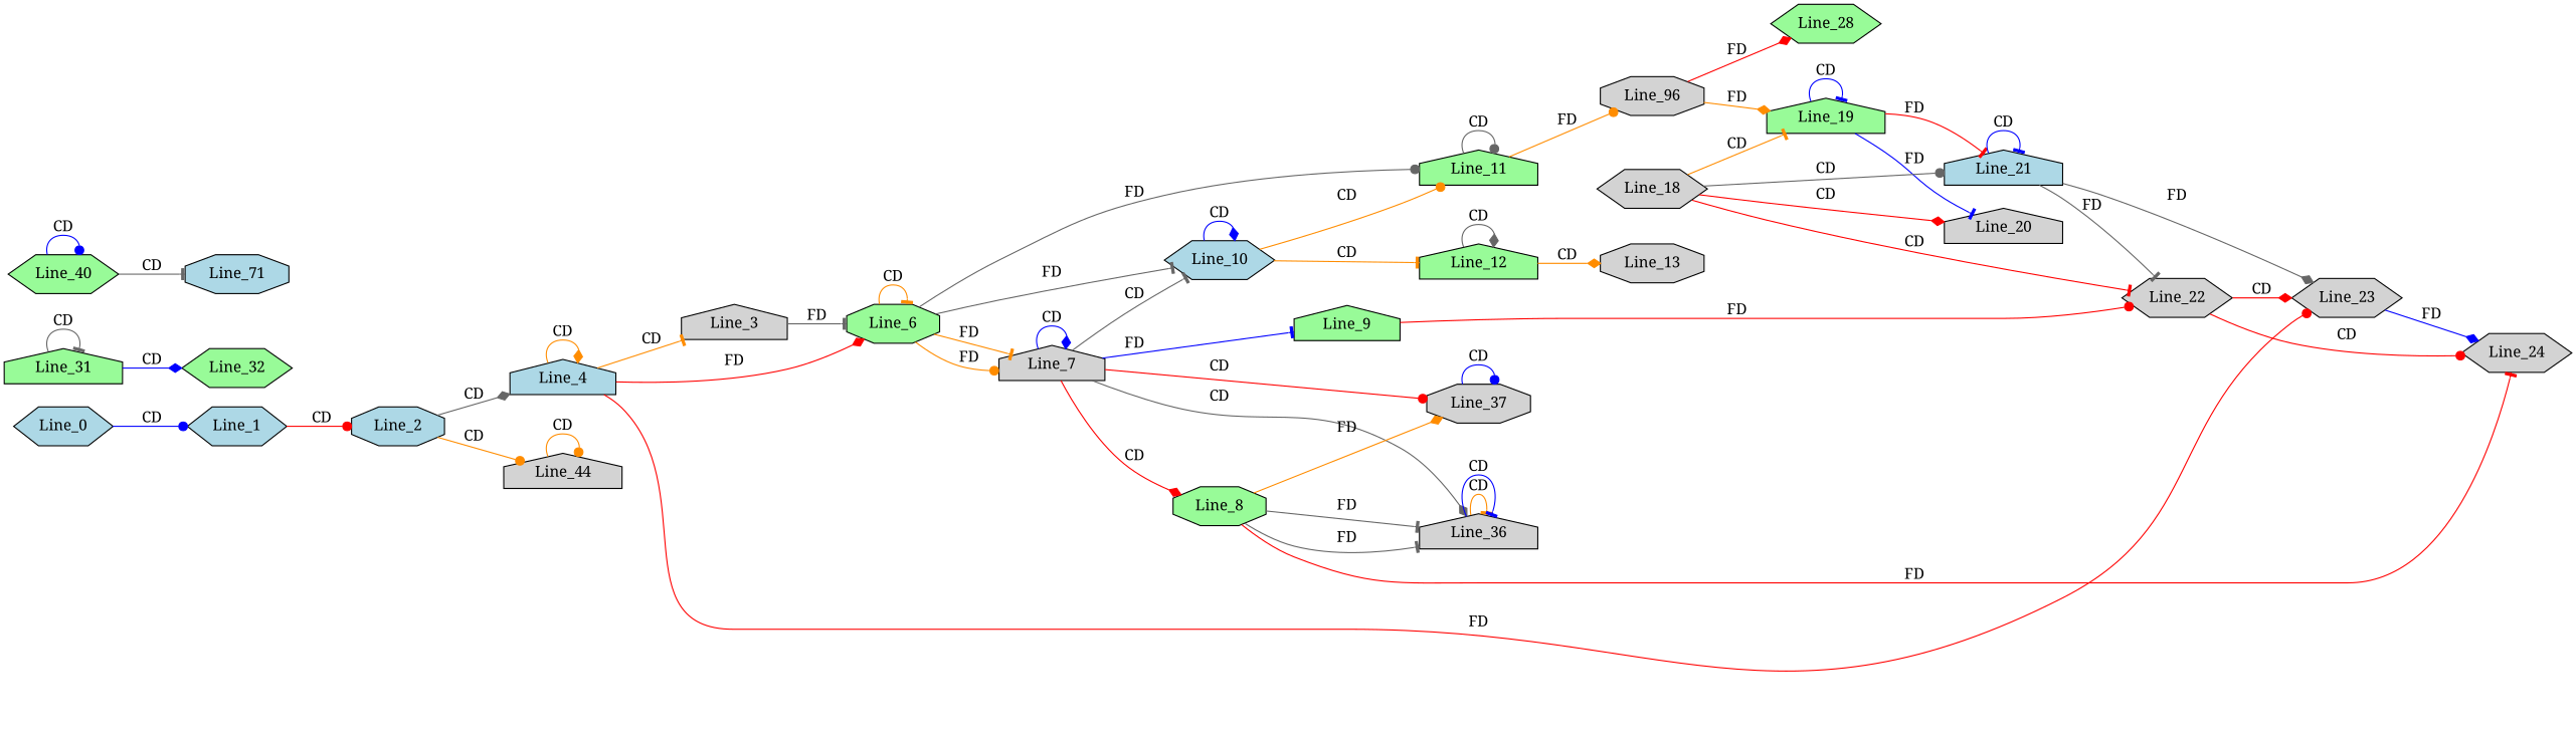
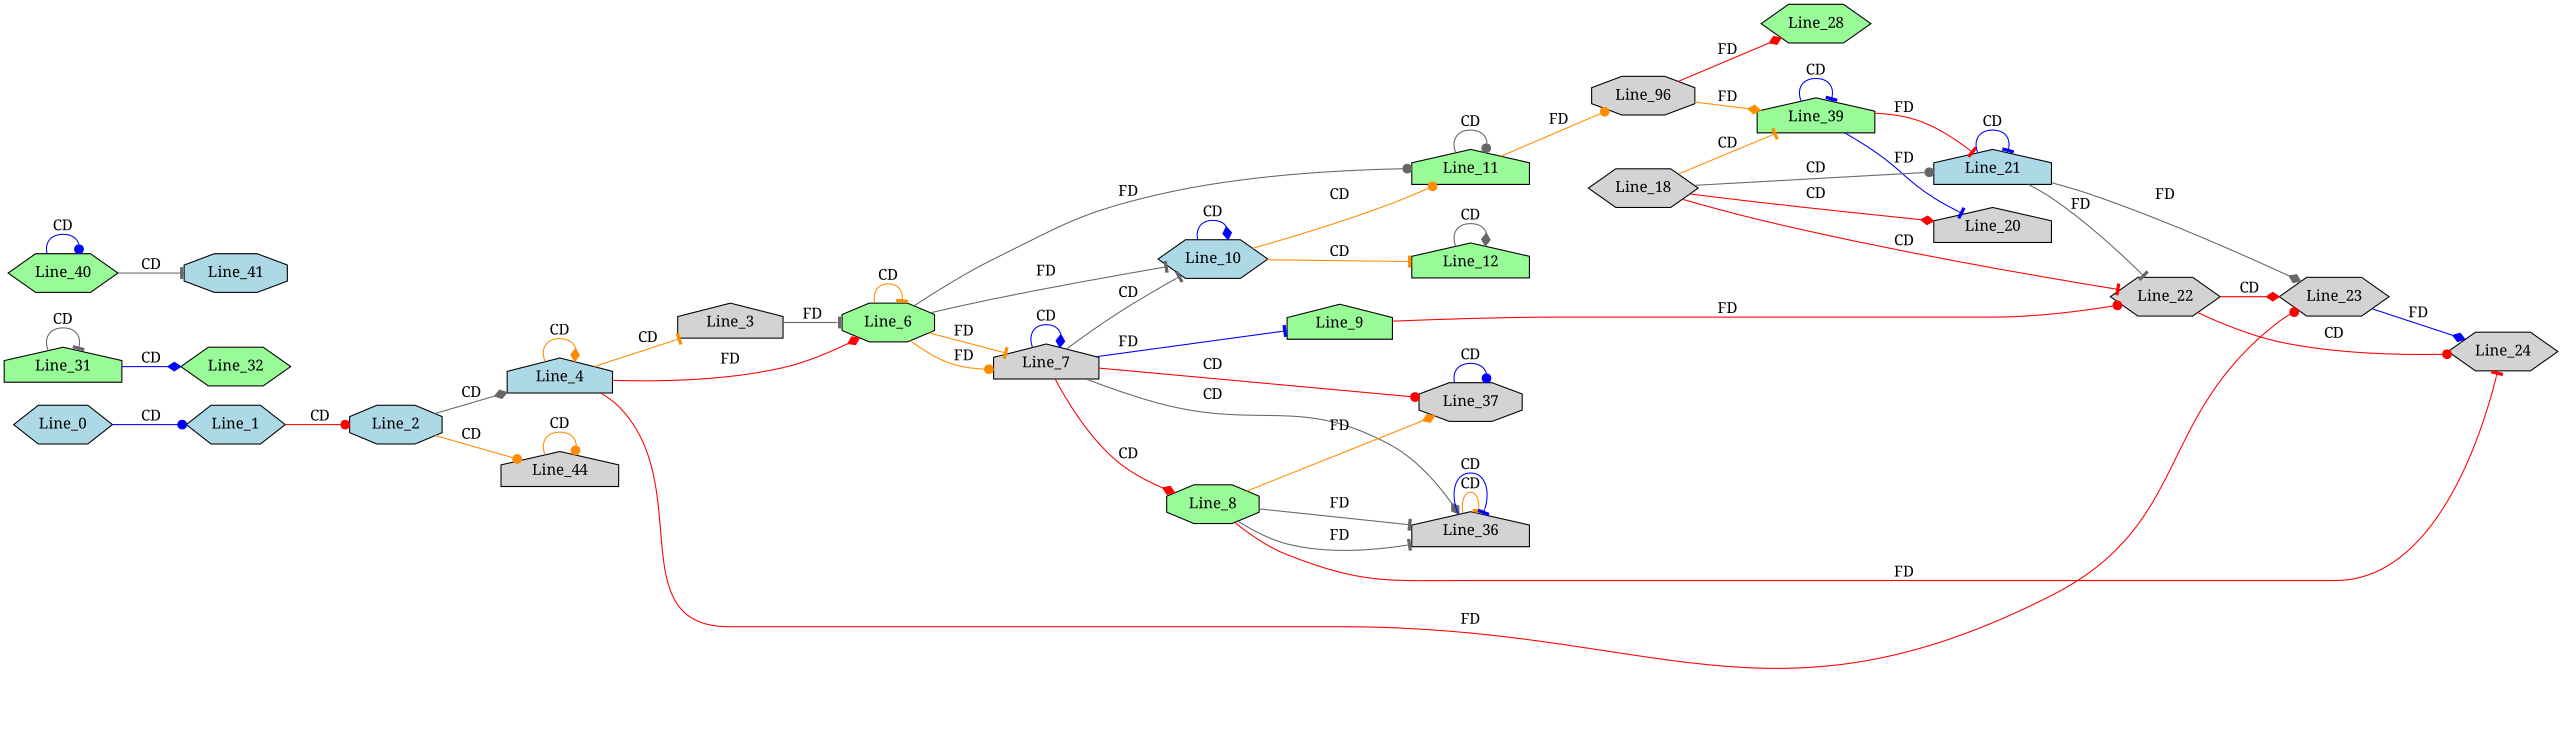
  digraph {
    fontname="Noto Serif"
    rankdir=LR
    node [fillcolor=lightgrey fontname="Noto Serif" shape=house style=filled]
    edge [arrowhead=tee color=gray40 fontname="Noto Serif"]
    Line_0 [fillcolor=lightblue shape=hexagon]
    Line_1 [fillcolor=lightblue shape=hexagon]
    Line_2 [fillcolor=lightblue shape=octagon]
    Line_4 [fillcolor=lightblue]
    Line_44
    Line_6 [fillcolor=palegreen shape=octagon]
    Line_3
    Line_23 [shape=hexagon]
    Line_7
    Line_10 [fillcolor=lightblue shape=hexagon]
    Line_11 [fillcolor=palegreen]
    Line_24 [shape=hexagon]
    Line_8 [fillcolor=palegreen shape=octagon]
    Line_9 [fillcolor=palegreen]
    Line_36
    Line_37 [shape=octagon]
    Line_12 [fillcolor=palegreen]
    n18 [label=Line_96 shape=octagon]
    Line_22 [shape=hexagon]
-   Line_13 [shape=octagon]
-   Line_19 [fillcolor=palegreen]
+   Line_19 [fillcolor=palegreen label=Line_39]
    Line_28 [fillcolor=palegreen shape=hexagon]
    Line_20
    Line_21 [fillcolor=lightblue]
    Line_18 [shape=hexagon]
    Line_31 [fillcolor=palegreen]
    Line_32 [fillcolor=palegreen shape=hexagon]
    Line_40 [fillcolor=palegreen shape=hexagon]
-   Line_41 [fillcolor=lightblue shape=octagon label=Line_71]
+   Line_41 [fillcolor=lightblue shape=octagon]
    Line_0 -> Line_1 [arrowhead=dot color=blue label=CD]
    Line_1 -> Line_2 [arrowhead=dot color=red label=CD]
    Line_2 -> Line_4 [arrowhead=diamond label=CD]
    Line_2 -> Line_44 [arrowhead=dot color=darkorange label=CD]
    Line_4 -> Line_4 [arrowhead=diamond color=darkorange label=CD]
    Line_4 -> Line_6 [arrowhead=diamond color=red label=FD]
    Line_4 -> Line_3 [color=darkorange label=CD]
    Line_4 -> Line_23 [arrowhead=dot color=red label=FD]
    Line_44 -> Line_44 [arrowhead=dot color=darkorange label=CD]
    Line_6 -> Line_6 [color=darkorange label=CD]
    Line_6 -> Line_7 [color=darkorange label=FD]
    Line_6 -> Line_7 [arrowhead=dot color=darkorange label=FD]
    Line_6 -> Line_10 [label=FD]
    Line_6 -> Line_11 [arrowhead=dot label=FD]
    Line_3 -> Line_6 [label=FD]
    Line_23 -> Line_24 [arrowhead=diamond color=blue label=FD]
    Line_7 -> Line_7 [arrowhead=diamond color=blue label=CD]
    Line_7 -> Line_10 [label=CD]
    Line_7 -> Line_8 [arrowhead=diamond color=red label=CD]
    Line_7 -> Line_9 [color=blue label=FD]
    Line_7 -> Line_36 [arrowhead=diamond label=CD]
    Line_7 -> Line_37 [arrowhead=dot color=red label=CD]
    Line_10 -> Line_10 [arrowhead=diamond color=blue label=CD]
    Line_10 -> Line_11 [arrowhead=dot color=darkorange label=CD]
    Line_10 -> Line_12 [color=darkorange label=CD]
    Line_11 -> Line_11 [arrowhead=dot label=CD]
    Line_11 -> n18 [arrowhead=dot color=darkorange label=FD]
    Line_8 -> Line_24 [color=red label=FD]
    Line_8 -> Line_36 [label=FD]
    Line_8 -> Line_36 [label=FD]
    Line_8 -> Line_37 [arrowhead=diamond color=darkorange label=FD]
    Line_9 -> Line_22 [arrowhead=dot color=red label=FD]
    Line_36 -> Line_36 [color=darkorange label=CD]
    Line_36 -> Line_36 [color=blue label=CD]
    Line_37 -> Line_37 [arrowhead=dot color=blue label=CD]
    Line_12 -> Line_12 [arrowhead=diamond label=CD]
-   Line_12 -> Line_13 [arrowhead=diamond color=darkorange label=CD]
    n18 -> Line_19 [arrowhead=diamond color=darkorange label=FD]
    n18 -> Line_28 [arrowhead=diamond color=red label=FD]
    Line_22 -> Line_23 [arrowhead=diamond color=red label=CD]
    Line_22 -> Line_24 [arrowhead=dot color=red label=CD]
    Line_19 -> Line_19 [color=blue label=CD]
    Line_19 -> Line_20 [color=blue label=FD]
    Line_19 -> Line_21 [color=red label=FD]
    Line_21 -> Line_23 [arrowhead=diamond label=FD]
    Line_21 -> Line_22 [label=FD]
    Line_21 -> Line_21 [color=blue label=CD]
    Line_18 -> Line_22 [color=red label=CD]
    Line_18 -> Line_19 [color=darkorange label=CD]
    Line_18 -> Line_20 [arrowhead=diamond color=red label=CD]
    Line_18 -> Line_21 [arrowhead=dot label=CD]
    Line_31 -> Line_31 [label=CD]
    Line_31 -> Line_32 [arrowhead=diamond color=blue label=CD]
    Line_40 -> Line_40 [arrowhead=dot color=blue label=CD]
    Line_40 -> Line_41 [label=CD]
  }
